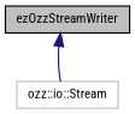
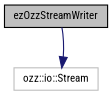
  digraph {
    fontname="Roboto Condensed"
    node [fontname="Roboto Condensed" fontsize=10 shape=record style=filled]
    n1 [color=black fillcolor=grey75 fontcolor=black height=0.2 label=ezOzzStreamWriter width=0.4]
    n2 [color=grey75 fillcolor=white height=0.2 label="ozz::io::Stream" width=0.4]
-   n1 -> n2 [color=midnightblue dir=back fontname="Roboto Condensed" fontsize=10 labelfontname=Helvetica labelfontsize=10 style=solid]
+   n2 -> n1 [color=midnightblue dir=back fontname="Roboto Condensed" fontsize=10 labelfontname=Helvetica labelfontsize=10 style=solid]
  }
